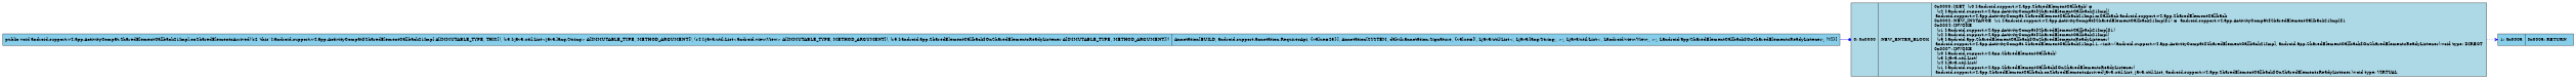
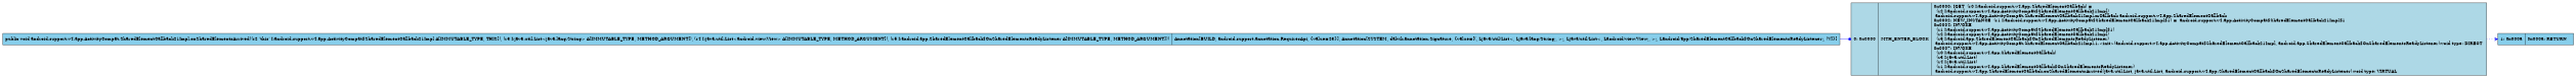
  digraph {
    rankdir=LR
    node [shape=record style=filled fillcolor=skyblue]
    edge [color=blue]
-   n1 [label="{0\:\ 0x0000|NEW_ENTER_BLOCK\l|0x0000: IGET  (r0 I:android.support.v4.app.SharedElementCallback) = \l  (r2 I:android.support.v4.app.ActivityCompat$SharedElementCallback21Impl)\l android.support.v4.app.ActivityCompat.SharedElementCallback21Impl.mCallback android.support.v4.app.SharedElementCallback \l0x0002: NEW_INSTANCE  (r1 I:android.support.v4.app.ActivityCompat$SharedElementCallback21Impl$1) =  android.support.v4.app.ActivityCompat$SharedElementCallback21Impl$1 \l0x0004: INVOKE  \l  (r1 I:android.support.v4.app.ActivityCompat$SharedElementCallback21Impl$1)\l  (r2 I:android.support.v4.app.ActivityCompat$SharedElementCallback21Impl)\l  (r5 I:android.app.SharedElementCallback$OnSharedElementsReadyListener)\l android.support.v4.app.ActivityCompat.SharedElementCallback21Impl.1.\<init\>(android.support.v4.app.ActivityCompat$SharedElementCallback21Impl, android.app.SharedElementCallback$OnSharedElementsReadyListener):void type: DIRECT \l0x0007: INVOKE  \l  (r0 I:android.support.v4.app.SharedElementCallback)\l  (r3 I:java.util.List)\l  (r4 I:java.util.List)\l  (r1 I:android.support.v4.app.SharedElementCallback$OnSharedElementsReadyListener)\l android.support.v4.app.SharedElementCallback.onSharedElementsArrived(java.util.List, java.util.List, android.support.v4.app.SharedElementCallback$OnSharedElementsReadyListener):void type: VIRTUAL \l}" fillcolor=lightblue]
+   n1 [label="{0\:\ 0x0000|MTH_ENTER_BLOCK\l|0x0000: IGET  (r0 I:android.support.v4.app.SharedElementCallback) = \l  (r2 I:android.support.v4.app.ActivityCompat$SharedElementCallback21Impl)\l android.support.v4.app.ActivityCompat.SharedElementCallback21Impl.mCallback android.support.v4.app.SharedElementCallback \l0x0002: NEW_INSTANCE  (r1 I:android.support.v4.app.ActivityCompat$SharedElementCallback21Impl$1) =  android.support.v4.app.ActivityCompat$SharedElementCallback21Impl$1 \l0x0004: INVOKE  \l  (r1 I:android.support.v4.app.ActivityCompat$SharedElementCallback21Impl$1)\l  (r2 I:android.support.v4.app.ActivityCompat$SharedElementCallback21Impl)\l  (r5 I:android.app.SharedElementCallback$OnSharedElementsReadyListener)\l android.support.v4.app.ActivityCompat.SharedElementCallback21Impl.1.\<init\>(android.support.v4.app.ActivityCompat$SharedElementCallback21Impl, android.app.SharedElementCallback$OnSharedElementsReadyListener):void type: DIRECT \l0x0007: INVOKE  \l  (r0 I:android.support.v4.app.SharedElementCallback)\l  (r3 I:java.util.List)\l  (r4 I:java.util.List)\l  (r1 I:android.support.v4.app.SharedElementCallback$OnSharedElementsReadyListener)\l android.support.v4.app.SharedElementCallback.onSharedElementsArrived(java.util.List, java.util.List, android.support.v4.app.SharedElementCallback$OnSharedElementsReadyListener):void type: VIRTUAL \l}" fillcolor=lightblue]
    n2 [label="{1\:\ 0x000a|0x000a: RETURN   \l}"]
    n3 [label="{public void android.support.v4.app.ActivityCompat.SharedElementCallback21Impl.onSharedElementsArrived((r2 'this' I:android.support.v4.app.ActivityCompat$SharedElementCallback21Impl A[IMMUTABLE_TYPE, THIS]), (r3 I:java.util.List\<java.lang.String\> A[IMMUTABLE_TYPE, METHOD_ARGUMENT]), (r4 I:java.util.List\<android.view.View\> A[IMMUTABLE_TYPE, METHOD_ARGUMENT]), (r5 I:android.app.SharedElementCallback$OnSharedElementsReadyListener A[IMMUTABLE_TYPE, METHOD_ARGUMENT]))  | Annotation[BUILD, android.support.annotation.RequiresApi, \{value=23\}], Annotation[SYSTEM, dalvik.annotation.Signature, \{value=[(, Ljava\/util\/List\<, Ljava\/lang\/String;, \>;, Ljava\/util\/List\<, Landroid\/view\/View;, \>;, Landroid\/app\/SharedElementCallback$OnSharedElementsReadyListener;, )V]\}]\l}"]
    n1 -> n2 [style=dotted arrowhead=vee]
    n3 -> n1 [style=solid arrowhead=dot]
  }
